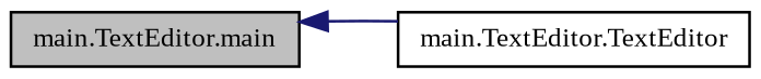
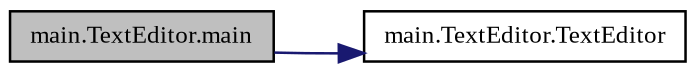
  digraph {
    rankdir=LR
    fontname="Liberation Serif"
    node [color=black fontname="Liberation Serif" fontsize=10 shape=record style=filled]
    n1 [fillcolor=grey75 fontcolor=black height=0.2 label="main.TextEditor.main" width=0.4]
    n2 [fillcolor=white height=0.2 label="main.TextEditor.TextEditor" width=0.4]
-   n2 -> n1 [color=midnightblue fontname="Liberation Serif" fontsize=10 labelfontname=Helvetica labelfontsize=10 style=solid]
+   n1 -> n2 [color=midnightblue fontname="Liberation Serif" fontsize=10 labelfontname=Helvetica labelfontsize=10 style=solid]
  }
